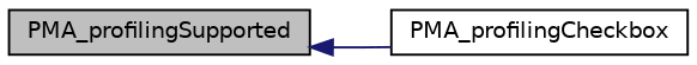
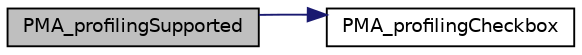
  digraph {
    rankdir=LR
    node [color=black fontname=Helvetica fontsize=10 shape=record style=filled]
    n1 [fillcolor=grey75 fontcolor=black height=0.2 label=PMA_profilingSupported width=0.4]
    n2 [fillcolor=white height=0.2 label=PMA_profilingCheckbox width=0.4]
-   n1 -> n2 [color=midnightblue dir=back fontname=Helvetica fontsize=10 labelfontname=Helvetica labelfontsize=10 style=solid]
+   n2 -> n1 [color=midnightblue dir=back fontname=Helvetica fontsize=10 labelfontname=Helvetica labelfontsize=10 style=solid]
  }
